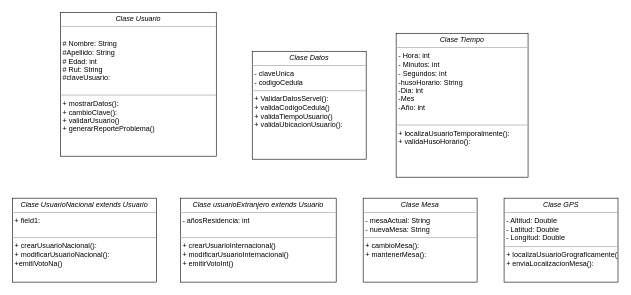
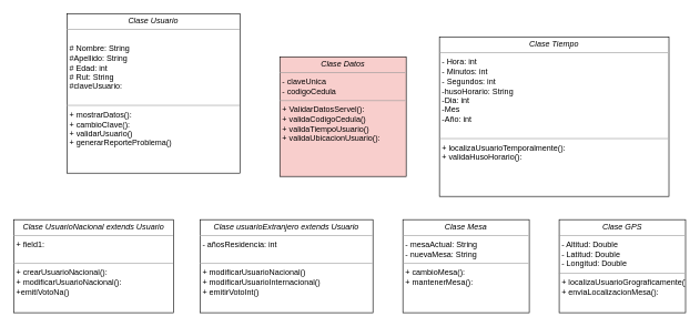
  <mxCell id="0" />
  <mxCell id="1" parent="0" />
  <mxCell id="2" value="&lt;p style=&quot;margin: 0px ; margin-top: 4px ; text-align: center&quot;&gt;&lt;i&gt;Clase Usuario&lt;/i&gt;&lt;/p&gt;&lt;hr size=&quot;1&quot;&gt;&lt;p style=&quot;margin: 0px ; margin-left: 4px&quot;&gt;&lt;br&gt;# Nombre: String&lt;/p&gt;&lt;p style=&quot;margin: 0px ; margin-left: 4px&quot;&gt;#Apellido: String&lt;/p&gt;&lt;p style=&quot;margin: 0px ; margin-left: 4px&quot;&gt;# Edad: int&lt;/p&gt;&lt;p style=&quot;margin: 0px ; margin-left: 4px&quot;&gt;# Rut: String&lt;/p&gt;&lt;p style=&quot;margin: 0px ; margin-left: 4px&quot;&gt;#claveUsuario:&lt;/p&gt;&lt;p style=&quot;margin: 0px ; margin-left: 4px&quot;&gt;&lt;br&gt;&lt;/p&gt;&lt;hr size=&quot;1&quot;&gt;&lt;p style=&quot;margin: 0px ; margin-left: 4px&quot;&gt;+ mostrarDatos():&lt;br&gt;+ cambioClave():&amp;nbsp;&lt;/p&gt;&lt;p style=&quot;margin: 0px ; margin-left: 4px&quot;&gt;+ validarUsuario()&lt;/p&gt;&lt;p style=&quot;margin: 0px ; margin-left: 4px&quot;&gt;+ generarReporteProblema()&lt;/p&gt;" style="verticalAlign=top;align=left;overflow=fill;fontSize=12;fontFamily=Helvetica;html=1;" parent="1" vertex="1"><mxGeometry x="100" y="20" width="260" height="240" as="geometry" /></mxCell>
- <mxCell id="3" value="&lt;p style=&quot;margin: 0px ; margin-top: 4px ; text-align: center&quot;&gt;&lt;i&gt;Clase Datos&lt;/i&gt;&lt;br&gt;&lt;/p&gt;&lt;hr size=&quot;1&quot;&gt;&lt;p style=&quot;margin: 0px ; margin-left: 4px&quot;&gt;- claveUnica&lt;br&gt;- codigoCedula&lt;/p&gt;&lt;hr size=&quot;1&quot;&gt;&lt;p style=&quot;margin: 0px ; margin-left: 4px&quot;&gt;+ ValidarDatosServel():&lt;br&gt;+ validaCodigoCedula()&lt;/p&gt;&lt;p style=&quot;margin: 0px ; margin-left: 4px&quot;&gt;+ validaTiempoUsuario()&lt;/p&gt;&lt;p style=&quot;margin: 0px ; margin-left: 4px&quot;&gt;+ validaUbicacionUsuario():&lt;/p&gt;" style="verticalAlign=top;align=left;overflow=fill;fontSize=12;fontFamily=Helvetica;html=1;" parent="1" vertex="1"><mxGeometry x="420" y="85" width="190" height="180" as="geometry" /></mxCell>
+ <mxCell id="3" value="&lt;p style=&quot;margin: 0px ; margin-top: 4px ; text-align: center&quot;&gt;&lt;i&gt;Clase Datos&lt;/i&gt;&lt;br&gt;&lt;/p&gt;&lt;hr size=&quot;1&quot;&gt;&lt;p style=&quot;margin: 0px ; margin-left: 4px&quot;&gt;- claveUnica&lt;br&gt;- codigoCedula&lt;/p&gt;&lt;hr size=&quot;1&quot;&gt;&lt;p style=&quot;margin: 0px ; margin-left: 4px&quot;&gt;+ ValidarDatosServel():&lt;br&gt;+ validaCodigoCedula()&lt;/p&gt;&lt;p style=&quot;margin: 0px ; margin-left: 4px&quot;&gt;+ validaTiempoUsuario()&lt;/p&gt;&lt;p style=&quot;margin: 0px ; margin-left: 4px&quot;&gt;+ validaUbicacionUsuario():&lt;/p&gt;" style="verticalAlign=top;align=left;overflow=fill;fontSize=12;fontFamily=Helvetica;html=1;fillColor=#f8cecc;" parent="1" vertex="1"><mxGeometry x="420" y="85" width="190" height="180" as="geometry" /></mxCell>
  <mxCell id="4" value="&lt;p style=&quot;margin: 0px ; margin-top: 4px ; text-align: center&quot;&gt;&lt;i&gt;Clase Mesa&lt;/i&gt;&lt;/p&gt;&lt;hr size=&quot;1&quot;&gt;&lt;p style=&quot;margin: 0px ; margin-left: 4px&quot;&gt;- mesaActual: String&lt;br&gt;- nuevaMesa: String&lt;/p&gt;&lt;hr size=&quot;1&quot;&gt;&lt;p style=&quot;margin: 0px ; margin-left: 4px&quot;&gt;+ cambioMesa():&amp;nbsp;&lt;br&gt;+ mantenerMesa():&amp;nbsp;&lt;/p&gt;" style="verticalAlign=top;align=left;overflow=fill;fontSize=12;fontFamily=Helvetica;html=1;" parent="1" vertex="1"><mxGeometry x="605" y="330" width="190" height="140" as="geometry" /></mxCell>
  <mxCell id="5" value="&lt;p style=&quot;margin: 0px ; margin-top: 4px ; text-align: center&quot;&gt;&lt;i&gt;Clase GPS&lt;/i&gt;&lt;/p&gt;&lt;hr size=&quot;1&quot;&gt;&lt;p style=&quot;margin: 0px ; margin-left: 4px&quot;&gt;- Altitud: Double&lt;br&gt;- Latitud: Double&lt;/p&gt;&lt;p style=&quot;margin: 0px ; margin-left: 4px&quot;&gt;- Longitud: Double&lt;/p&gt;&lt;hr size=&quot;1&quot;&gt;&lt;p style=&quot;margin: 0px ; margin-left: 4px&quot;&gt;+ localizaUsuarioGrograficamente():&amp;nbsp;&lt;br&gt;+ enviaLocalizacionMesa():&amp;nbsp;&lt;/p&gt;" style="verticalAlign=top;align=left;overflow=fill;fontSize=12;fontFamily=Helvetica;html=1;" parent="1" vertex="1"><mxGeometry x="840" y="330" width="190" height="140" as="geometry" /></mxCell>
  <mxCell id="6" value="&lt;p style=&quot;margin: 0px ; margin-top: 4px ; text-align: center&quot;&gt;&lt;i&gt;Clase UsuarioNacional extends Usuario&lt;/i&gt;&lt;/p&gt;&lt;hr size=&quot;1&quot;&gt;&lt;p style=&quot;margin: 0px ; margin-left: 4px&quot;&gt;+ field1:&amp;nbsp;&lt;br&gt;&lt;br&gt;&lt;/p&gt;&lt;hr size=&quot;1&quot;&gt;&lt;p style=&quot;margin: 0px ; margin-left: 4px&quot;&gt;+ crearUsuarioNacional():&amp;nbsp;&lt;br&gt;+ modificarUsuarioNacional():&amp;nbsp;&lt;/p&gt;&lt;p style=&quot;margin: 0px ; margin-left: 4px&quot;&gt;+emitiVotoNa()&lt;/p&gt;" style="verticalAlign=top;align=left;overflow=fill;fontSize=12;fontFamily=Helvetica;html=1;" parent="1" vertex="1"><mxGeometry x="20" y="330" width="240" height="140" as="geometry" /></mxCell>
- <mxCell id="7" value="&lt;p style=&quot;margin: 0px ; margin-top: 4px ; text-align: center&quot;&gt;&lt;i&gt;Clase usuarioExtranjero extends Usuario&lt;/i&gt;&lt;/p&gt;&lt;hr size=&quot;1&quot;&gt;&lt;p style=&quot;margin: 0px ; margin-left: 4px&quot;&gt;- añosResidencia: int&lt;br&gt;&lt;br&gt;&lt;/p&gt;&lt;hr size=&quot;1&quot;&gt;&lt;p style=&quot;margin: 0px ; margin-left: 4px&quot;&gt;+ crearUsuarioInternacional()&lt;br&gt;+ modificarUsuarioInternacional()&lt;/p&gt;&lt;p style=&quot;margin: 0px ; margin-left: 4px&quot;&gt;+ emitirVotoInt()&lt;/p&gt;" style="verticalAlign=top;align=left;overflow=fill;fontSize=12;fontFamily=Helvetica;html=1;" parent="1" vertex="1"><mxGeometry x="300" y="330" width="260" height="140" as="geometry" /></mxCell>
- <mxCell id="8" value="&lt;p style=&quot;margin: 0px ; margin-top: 4px ; text-align: center&quot;&gt;&lt;i&gt;Clase Tiempo&lt;/i&gt;&lt;/p&gt;&lt;hr size=&quot;1&quot;&gt;&lt;p style=&quot;margin: 0px ; margin-left: 4px&quot;&gt;- Hora: int&lt;br&gt;- Minutos: int&lt;/p&gt;&lt;p style=&quot;margin: 0px ; margin-left: 4px&quot;&gt;- Segundos: int&lt;/p&gt;&lt;p style=&quot;margin: 0px ; margin-left: 4px&quot;&gt;-husoHorario: String&lt;/p&gt;&lt;p style=&quot;margin: 0px ; margin-left: 4px&quot;&gt;-Dia: int&lt;/p&gt;&lt;p style=&quot;margin: 0px ; margin-left: 4px&quot;&gt;-Mes&lt;/p&gt;&lt;p style=&quot;margin: 0px ; margin-left: 4px&quot;&gt;-Año: int&lt;/p&gt;&lt;p style=&quot;margin: 0px ; margin-left: 4px&quot;&gt;&lt;br&gt;&lt;/p&gt;&lt;hr size=&quot;1&quot;&gt;&lt;p style=&quot;margin: 0px ; margin-left: 4px&quot;&gt;+ localizaUsuarioTemporalmente():&amp;nbsp;&lt;br&gt;+ validaHusoHorario():&lt;/p&gt;" style="verticalAlign=top;align=left;overflow=fill;fontSize=12;fontFamily=Helvetica;html=1;" parent="1" vertex="1"><mxGeometry x="660" y="55" width="220" height="240" as="geometry" /></mxCell>
+ <mxCell id="7" value="&lt;p style=&quot;margin: 0px ; margin-top: 4px ; text-align: center&quot;&gt;&lt;i&gt;Clase usuarioExtranjero extends Usuario&lt;/i&gt;&lt;/p&gt;&lt;hr size=&quot;1&quot;&gt;&lt;p style=&quot;margin: 0px ; margin-left: 4px&quot;&gt;- añosResidencia: int&lt;br&gt;&lt;br&gt;&lt;/p&gt;&lt;hr size=&quot;1&quot;&gt;&lt;p style=&quot;margin: 0px ; margin-left: 4px&quot;&gt;+ modificarUsuarioNacional()&lt;br&gt;+ modificarUsuarioInternacional()&lt;/p&gt;&lt;p style=&quot;margin: 0px ; margin-left: 4px&quot;&gt;+ emitirVotoInt()&lt;/p&gt;" style="verticalAlign=top;align=left;overflow=fill;fontSize=12;fontFamily=Helvetica;html=1;" parent="1" vertex="1"><mxGeometry x="300" y="330" width="260" height="140" as="geometry" /></mxCell>
+ <mxCell id="8" value="&lt;p style=&quot;margin: 0px ; margin-top: 4px ; text-align: center&quot;&gt;&lt;i&gt;Clase Tiempo&lt;/i&gt;&lt;/p&gt;&lt;hr size=&quot;1&quot;&gt;&lt;p style=&quot;margin: 0px ; margin-left: 4px&quot;&gt;- Hora: int&lt;br&gt;- Minutos: int&lt;/p&gt;&lt;p style=&quot;margin: 0px ; margin-left: 4px&quot;&gt;- Segundos: int&lt;/p&gt;&lt;p style=&quot;margin: 0px ; margin-left: 4px&quot;&gt;-husoHorario: String&lt;/p&gt;&lt;p style=&quot;margin: 0px ; margin-left: 4px&quot;&gt;-Dia: int&lt;/p&gt;&lt;p style=&quot;margin: 0px ; margin-left: 4px&quot;&gt;-Mes&lt;/p&gt;&lt;p style=&quot;margin: 0px ; margin-left: 4px&quot;&gt;-Año: int&lt;/p&gt;&lt;p style=&quot;margin: 0px ; margin-left: 4px&quot;&gt;&lt;br&gt;&lt;/p&gt;&lt;hr size=&quot;1&quot;&gt;&lt;p style=&quot;margin: 0px ; margin-left: 4px&quot;&gt;+ localizaUsuarioTemporalmente():&amp;nbsp;&lt;br&gt;+ validaHusoHorario():&lt;/p&gt;" style="verticalAlign=top;align=left;overflow=fill;fontSize=12;fontFamily=Helvetica;html=1;" parent="1" vertex="1"><mxGeometry x="660" y="55" width="345" height="240" as="geometry" /></mxCell>
